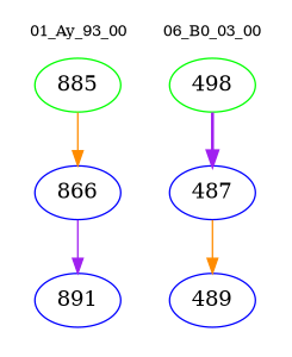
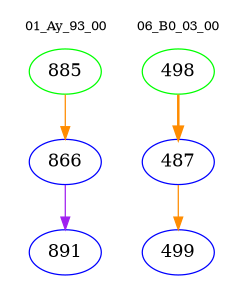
  digraph {
    node [color=blue]
    edge [color=darkorange style=solid]
    n1 [color=green label=885]
    n2 [label=866]
    n3 [label=891]
    n4 [color=green label=498]
    n5 [label=487]
-   n6 [label=489]
+   n6 [label=499]
    subgraph cluster_1 {
      color=white
      fontsize=10
      label="01_Ay_93_00"
      n1
      n2
      n3
    }
    subgraph cluster_2 {
      color=white
      fontsize=10
      label="06_B0_03_00"
      n4
      n5
      n6
    }
    n1 -> n2
    n2 -> n3 [color=purple]
-   n4 -> n5 [color=purple style=bold]
+   n4 -> n5 [style=bold]
    n5 -> n6
  }
